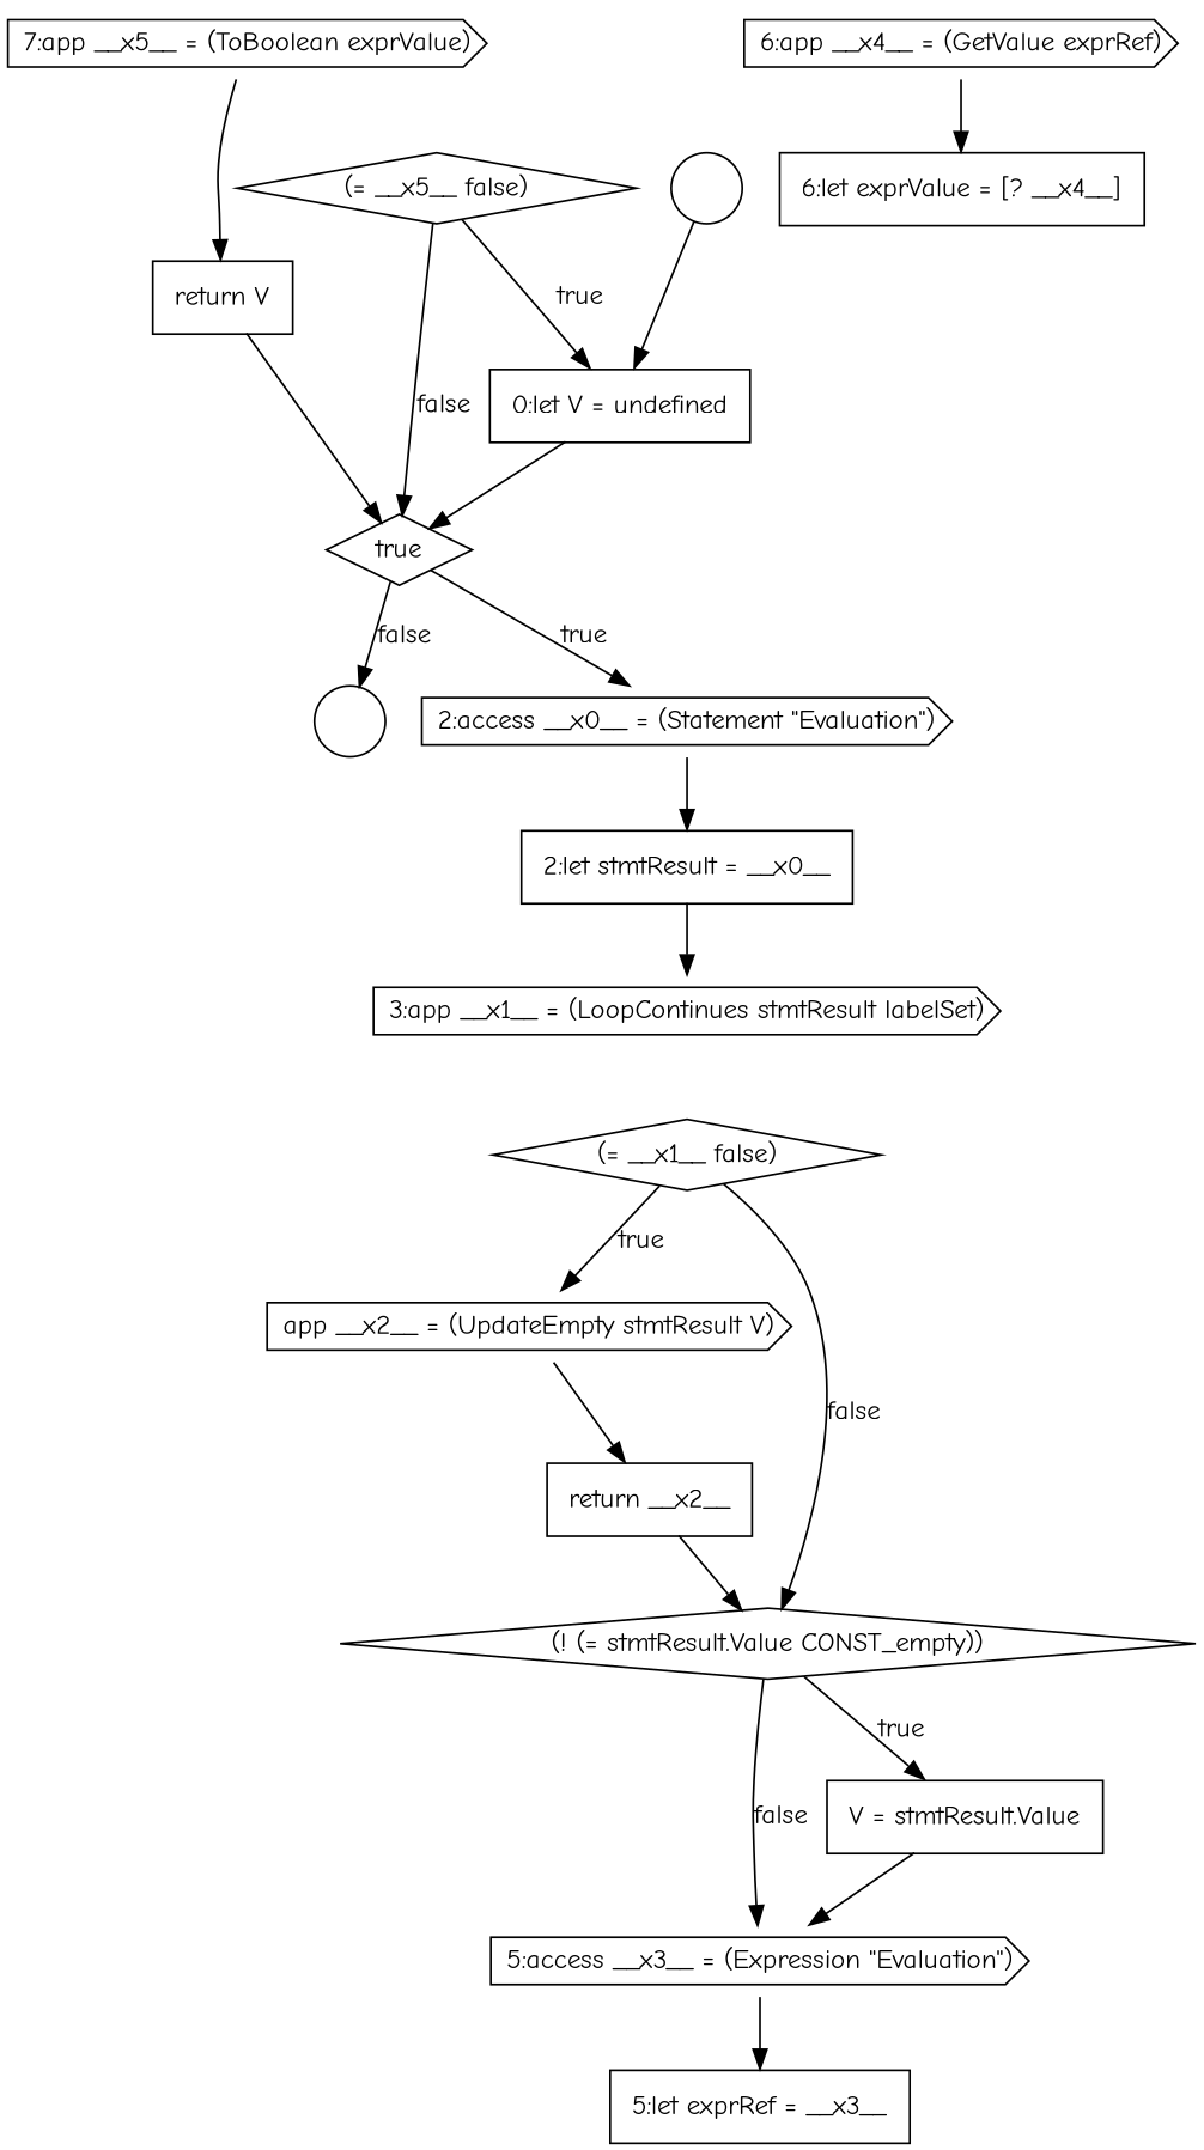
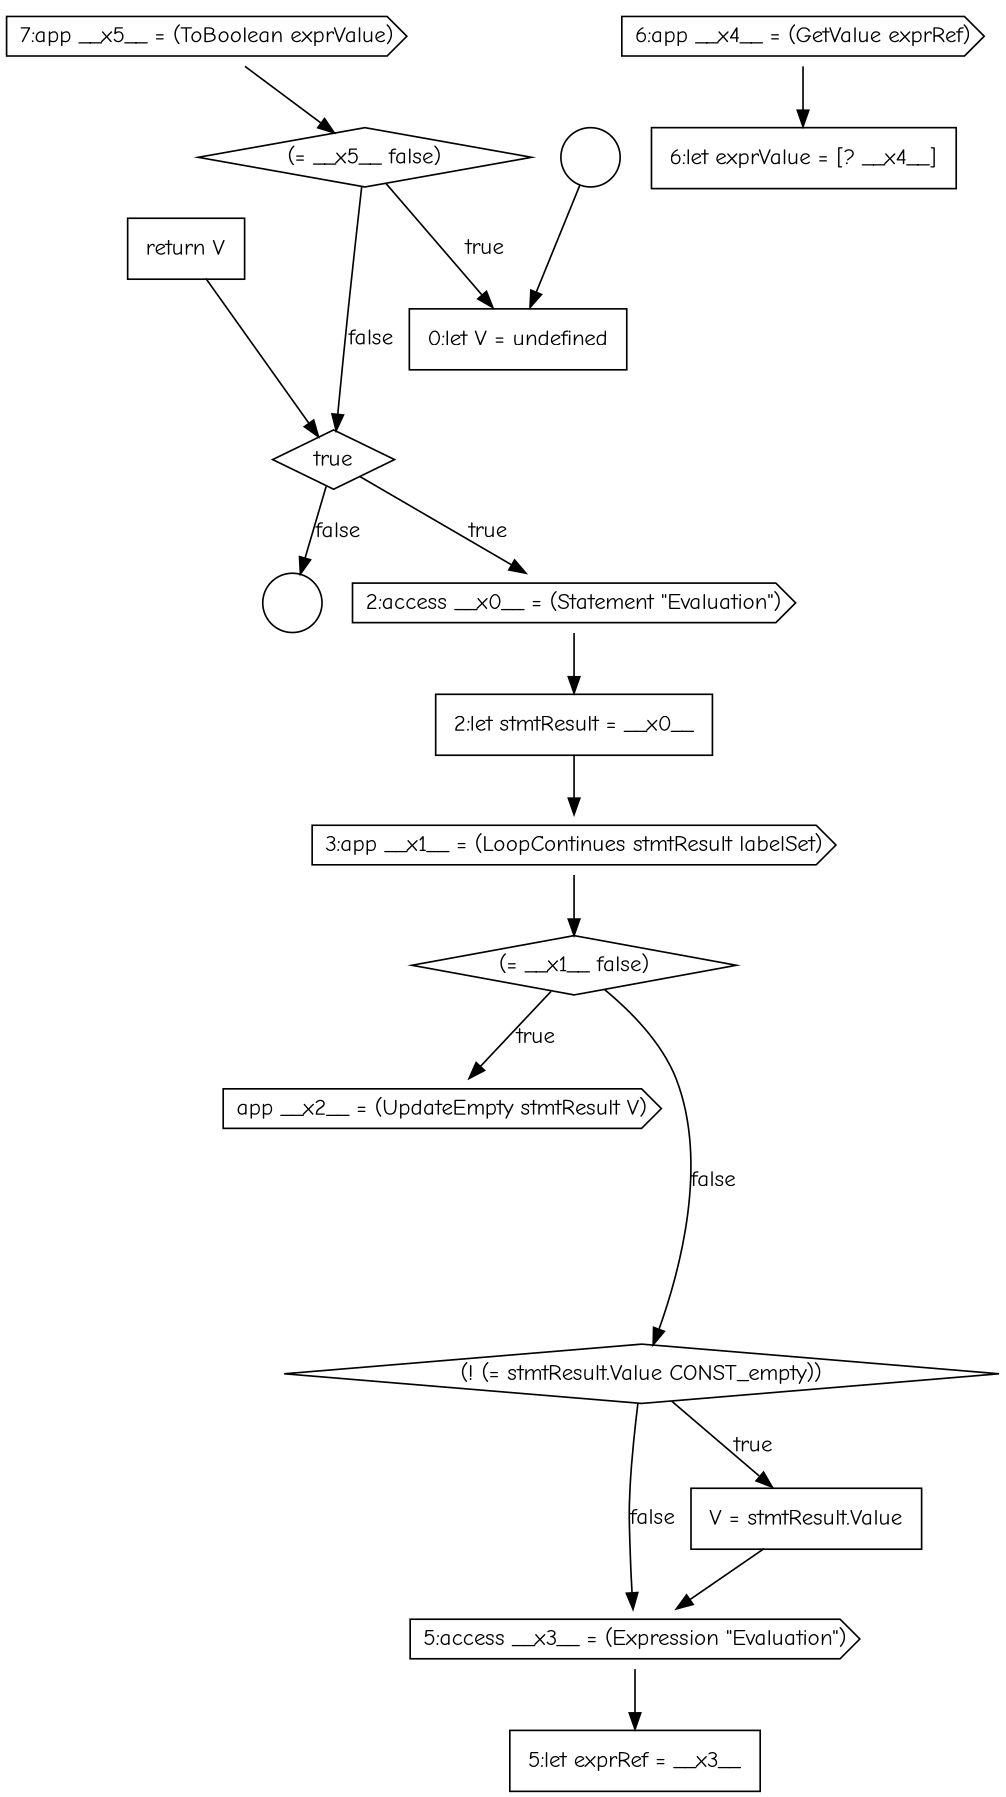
  digraph {
    fontname="Comic Neue"
    node [color=black fillcolor=white fontname="Comic Neue" shape=none style=filled]
    edge [color=black fontname="Comic Neue"]
    n1 [label=<<font color="black">app __x2__ = (UpdateEmpty stmtResult V)</font>> shape=cds]
-   n2 [label=<<font color="black">     <table border="0" cellborder="1" cellspacing="0" cellpadding="10">       <tr><td align="left">return __x2__</td></tr>     </table>   </font>> margin=0]
    n3 [label=<<font color="black">(! (= stmtResult.Value CONST_empty))</font>> shape=diamond]
    n4 [label=<<font color="black">     <table border="0" cellborder="1" cellspacing="0" cellpadding="10">       <tr><td align="left">return V</td></tr>     </table>   </font>> margin=0]
    n5 [label=<<font color="black">true</font>> shape=diamond]
    n6 [label=" " shape=circle]
    n7 [label=<<font color="black">2:access __x0__ = (Statement &quot;Evaluation&quot;)</font>> shape=cds]
    n8 [label=<<font color="black">5:access __x3__ = (Expression &quot;Evaluation&quot;)</font>> shape=cds]
    n9 [label=<<font color="black">     <table border="0" cellborder="1" cellspacing="0" cellpadding="10">       <tr><td align="left">5:let exprRef = __x3__</td></tr>     </table>   </font>> margin=0]
    n10 [label=<<font color="black">(= __x1__ false)</font>> shape=diamond]
    n11 [label=<<font color="black">     <table border="0" cellborder="1" cellspacing="0" cellpadding="10">       <tr><td align="left">V = stmtResult.Value</td></tr>     </table>   </font>> margin=0]
    n12 [label=<<font color="black">     <table border="0" cellborder="1" cellspacing="0" cellpadding="10">       <tr><td align="left">6:let exprValue = [? __x4__]</td></tr>     </table>   </font>> margin=0]
    n13 [label=<<font color="black">7:app __x5__ = (ToBoolean exprValue)</font>> shape=cds]
    n14 [label=<<font color="black">(= __x5__ false)</font>> shape=diamond]
    n15 [label=<<font color="black">     <table border="0" cellborder="1" cellspacing="0" cellpadding="10">       <tr><td align="left">2:let stmtResult = __x0__</td></tr>     </table>   </font>> margin=0]
    n16 [label=<<font color="black">6:app __x4__ = (GetValue exprRef)</font>> shape=cds]
    n17 [label=<<font color="black">     <table border="0" cellborder="1" cellspacing="0" cellpadding="10">       <tr><td align="left">0:let V = undefined</td></tr>     </table>   </font>> margin=0]
    n18 [label=<<font color="black">3:app __x1__ = (LoopContinues stmtResult labelSet)</font>> shape=cds]
    n19 [label=" " shape=circle]
-   n1 -> n2
-   n2 -> n3
    n3 -> n8 [label=<<font color="black">false</font>>]
    n3 -> n11 [label=<<font color="black">true</font>>]
    n4 -> n5
    n5 -> n6 [label=<<font color="black">false</font>>]
    n5 -> n7 [label=<<font color="black">true</font>>]
    n7 -> n15
    n8 -> n9
    n10 -> n1 [label=<<font color="black">true</font>>]
    n10 -> n3 [label=<<font color="black">false</font>>]
    n11 -> n8
-   n13 -> n4
+   n13 -> n14
    n14 -> n5 [label=<<font color="black">false</font>>]
    n14 -> n17 [label=<<font color="black">true</font>>]
    n15 -> n18
    n16 -> n12
-   n17 -> n5
+   n18 -> n10
    n19 -> n17
  }
